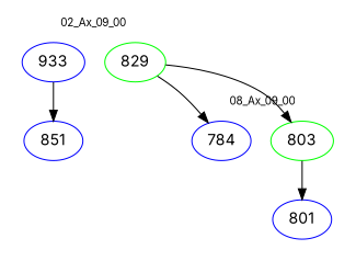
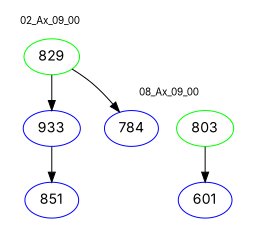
  digraph {
    fontname=Inter
    node [color=blue fontname=Inter]
    edge [color=black fontname=Inter]
    n1 [color=green label=829]
    n2 [label=933]
    n3 [label=851]
    n4 [color=green label=803]
-   n5 [label=801]
+   n5 [label=601]
    n6 [label=784]
    subgraph cluster_1 {
      color=white
      fontsize=10
      label="02_Ax_09_00"
      n1
      n2
      n3
    }
    subgraph cluster_2 {
      color=white
      fontsize=10
      label="08_Ax_09_00"
      n4
      n5
      n6
    }
-   n1 -> n4
+   n1 -> n2
    n1 -> n6
    n2 -> n3
    n4 -> n5
  }
